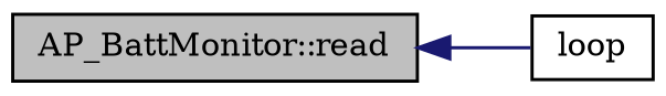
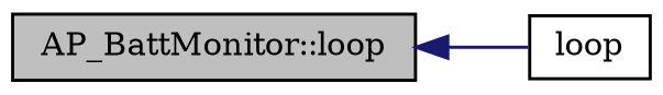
  digraph {
    rankdir=LR
    fontname="DejaVu Serif"
    node [color=black fontname="DejaVu Serif" fontsize=10 shape=record style=filled]
-   n1 [fillcolor=grey75 fontcolor=black height=0.2 label="AP_BattMonitor::read" width=0.4]
+   n1 [fillcolor=grey75 fontcolor=black height=0.2 label="AP_BattMonitor::loop" width=0.4]
    n2 [fillcolor=white height=0.2 label=loop width=0.4]
    n1 -> n2 [color=midnightblue dir=back fontname="DejaVu Serif" fontsize=10 labelfontname=Helvetica labelfontsize=10 style=solid]
  }
